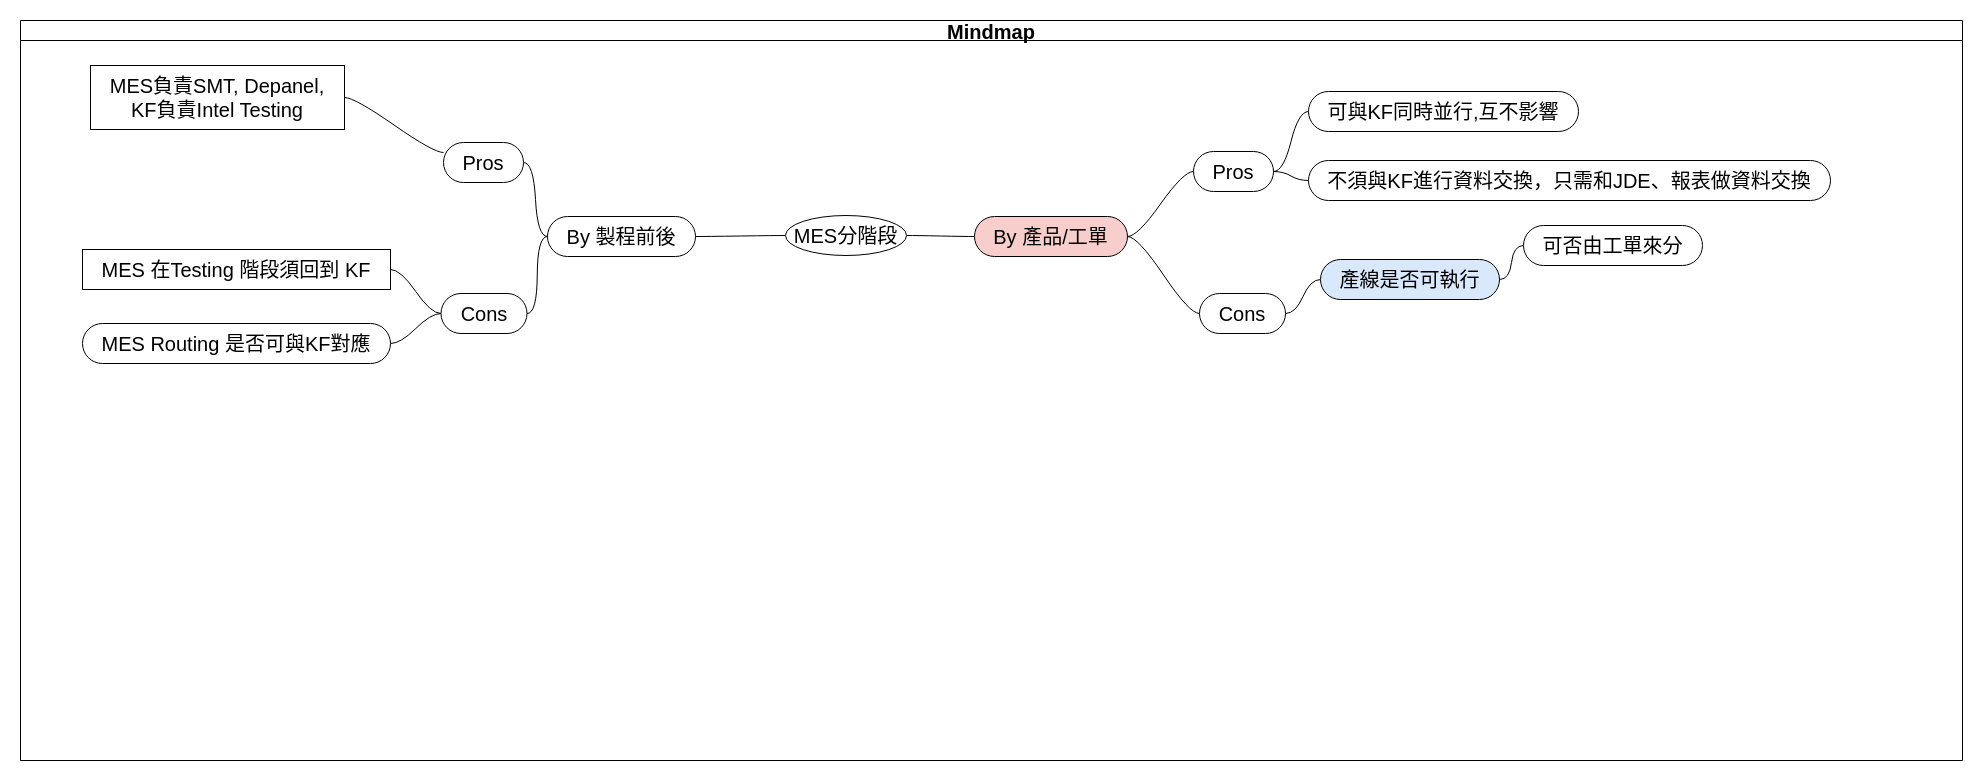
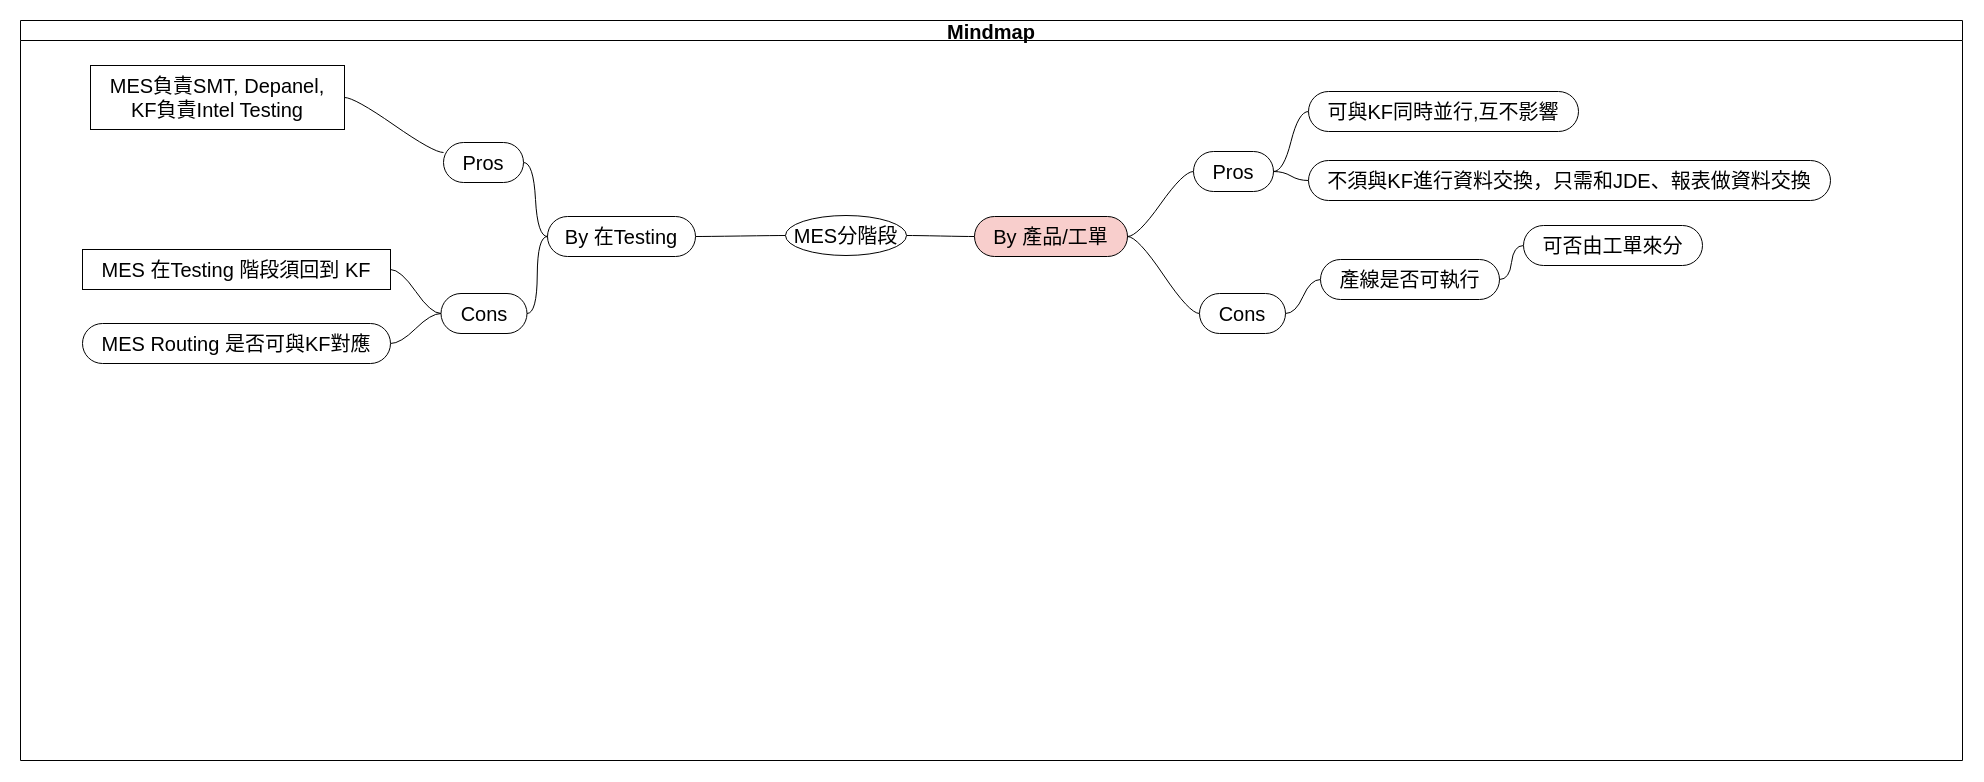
  <mxCell id="0" />
  <mxCell id="1" parent="0" />
  <mxCell id="2" value="Mindmap" style="swimlane;startSize=20;horizontal=1;containerType=tree;fontSize=20;" parent="1" vertex="1"><mxGeometry x="20" y="20" width="1942" height="740" as="geometry"><mxRectangle x="440" y="100" width="90" height="30" as="alternateBounds" /></mxGeometry></mxCell>
  <mxCell id="3" value="" style="edgeStyle=entityRelationEdgeStyle;startArrow=none;endArrow=none;segment=10;curved=1;rounded=0;fontSize=20;" parent="2" source="5" target="6" edge="1"><mxGeometry relative="1" as="geometry" /></mxCell>
  <mxCell id="4" value="" style="edgeStyle=entityRelationEdgeStyle;startArrow=none;endArrow=none;segment=10;curved=1;rounded=0;fontSize=20;" parent="2" source="5" target="7" edge="1"><mxGeometry relative="1" as="geometry" /></mxCell>
  <mxCell id="5" value="MES分階段" style="ellipse;whiteSpace=wrap;html=1;align=center;treeFolding=1;treeMoving=1;newEdgeStyle={&quot;edgeStyle&quot;:&quot;entityRelationEdgeStyle&quot;,&quot;startArrow&quot;:&quot;none&quot;,&quot;endArrow&quot;:&quot;none&quot;,&quot;segment&quot;:10,&quot;curved&quot;:1};fontSize=20;" parent="2" vertex="1"><mxGeometry x="765" y="195" width="121" height="40" as="geometry" /></mxCell>
  <mxCell id="6" value="By 產品/工單" style="whiteSpace=wrap;html=1;rounded=1;arcSize=50;align=center;verticalAlign=middle;strokeWidth=1;autosize=1;spacing=4;treeFolding=1;treeMoving=1;newEdgeStyle={&quot;edgeStyle&quot;:&quot;entityRelationEdgeStyle&quot;,&quot;startArrow&quot;:&quot;none&quot;,&quot;endArrow&quot;:&quot;none&quot;,&quot;segment&quot;:10,&quot;curved&quot;:1};fontSize=20;fillColor=#f8cecc;" parent="2" vertex="1"><mxGeometry x="954" y="196" width="153" height="40" as="geometry" /></mxCell>
- <mxCell id="7" value="By 製程前後" style="whiteSpace=wrap;html=1;rounded=1;arcSize=50;align=center;verticalAlign=middle;strokeWidth=1;autosize=1;spacing=4;treeFolding=1;treeMoving=1;newEdgeStyle={&quot;edgeStyle&quot;:&quot;entityRelationEdgeStyle&quot;,&quot;startArrow&quot;:&quot;none&quot;,&quot;endArrow&quot;:&quot;none&quot;,&quot;segment&quot;:10,&quot;curved&quot;:1};fontSize=20;" parent="2" vertex="1"><mxGeometry x="527" y="196" width="148" height="40" as="geometry" /></mxCell>
+ <mxCell id="7" value="By 在Testing" style="whiteSpace=wrap;html=1;rounded=1;arcSize=50;align=center;verticalAlign=middle;strokeWidth=1;autosize=1;spacing=4;treeFolding=1;treeMoving=1;newEdgeStyle={&quot;edgeStyle&quot;:&quot;entityRelationEdgeStyle&quot;,&quot;startArrow&quot;:&quot;none&quot;,&quot;endArrow&quot;:&quot;none&quot;,&quot;segment&quot;:10,&quot;curved&quot;:1};fontSize=20;" parent="2" vertex="1"><mxGeometry x="527" y="196" width="148" height="40" as="geometry" /></mxCell>
  <mxCell id="8" value="" style="edgeStyle=entityRelationEdgeStyle;startArrow=none;endArrow=none;segment=10;curved=1;rounded=0;fontSize=20;exitX=0;exitY=0.25;exitDx=0;exitDy=0;" parent="2" source="25" target="9" edge="1"><mxGeometry relative="1" as="geometry"><mxPoint x="760" y="205" as="sourcePoint" /></mxGeometry></mxCell>
  <mxCell id="9" value="MES負責SMT, Depanel,&lt;br style=&quot;font-size: 20px;&quot;&gt;KF負責Intel Testing" style="whiteSpace=wrap;html=1;arcSize=50;align=center;verticalAlign=middle;strokeWidth=1;autosize=1;spacing=4;treeFolding=1;treeMoving=1;newEdgeStyle={&quot;edgeStyle&quot;:&quot;entityRelationEdgeStyle&quot;,&quot;startArrow&quot;:&quot;none&quot;,&quot;endArrow&quot;:&quot;none&quot;,&quot;segment&quot;:10,&quot;curved&quot;:1};fontSize=20;rounded=0;" parent="2" vertex="1"><mxGeometry x="70" y="45" width="254" height="64" as="geometry" /></mxCell>
  <mxCell id="10" value="" style="edgeStyle=entityRelationEdgeStyle;startArrow=none;endArrow=none;segment=10;curved=1;rounded=0;fontSize=20;" parent="2" source="27" target="11" edge="1"><mxGeometry relative="1" as="geometry"><mxPoint x="804" y="272" as="sourcePoint" /></mxGeometry></mxCell>
  <mxCell id="11" value="MES 在Testing 階段須回到 KF" style="whiteSpace=wrap;html=1;arcSize=50;align=center;verticalAlign=middle;strokeWidth=1;autosize=1;spacing=4;treeFolding=1;treeMoving=1;newEdgeStyle={&quot;edgeStyle&quot;:&quot;entityRelationEdgeStyle&quot;,&quot;startArrow&quot;:&quot;none&quot;,&quot;endArrow&quot;:&quot;none&quot;,&quot;segment&quot;:10,&quot;curved&quot;:1};fontSize=20;rounded=0;" parent="2" vertex="1"><mxGeometry x="62" y="229" width="308" height="40" as="geometry" /></mxCell>
  <mxCell id="12" value="" style="edgeStyle=entityRelationEdgeStyle;startArrow=none;endArrow=none;segment=10;curved=1;rounded=0;fontSize=20;" parent="2" source="6" target="13" edge="1"><mxGeometry relative="1" as="geometry"><mxPoint x="847" y="285" as="sourcePoint" /></mxGeometry></mxCell>
  <mxCell id="13" value="Pros" style="whiteSpace=wrap;html=1;rounded=1;arcSize=50;align=center;verticalAlign=middle;strokeWidth=1;autosize=1;spacing=4;treeFolding=1;treeMoving=1;newEdgeStyle={&quot;edgeStyle&quot;:&quot;entityRelationEdgeStyle&quot;,&quot;startArrow&quot;:&quot;none&quot;,&quot;endArrow&quot;:&quot;none&quot;,&quot;segment&quot;:10,&quot;curved&quot;:1};fontSize=20;" parent="2" vertex="1"><mxGeometry x="1173" y="131" width="80" height="40" as="geometry" /></mxCell>
  <mxCell id="14" value="" style="edgeStyle=entityRelationEdgeStyle;startArrow=none;endArrow=none;segment=10;curved=1;rounded=0;fontSize=20;" parent="2" source="13" target="15" edge="1"><mxGeometry relative="1" as="geometry"><mxPoint x="1082" y="285" as="sourcePoint" /></mxGeometry></mxCell>
  <mxCell id="15" value="可與KF同時並行,互不影響" style="whiteSpace=wrap;html=1;rounded=1;arcSize=50;align=center;verticalAlign=middle;strokeWidth=1;autosize=1;spacing=4;treeFolding=1;treeMoving=1;newEdgeStyle={&quot;edgeStyle&quot;:&quot;entityRelationEdgeStyle&quot;,&quot;startArrow&quot;:&quot;none&quot;,&quot;endArrow&quot;:&quot;none&quot;,&quot;segment&quot;:10,&quot;curved&quot;:1};fontSize=20;" parent="2" vertex="1"><mxGeometry x="1288" y="71" width="270" height="40" as="geometry" /></mxCell>
  <mxCell id="16" value="" style="edgeStyle=entityRelationEdgeStyle;startArrow=none;endArrow=none;segment=10;curved=1;rounded=0;fontSize=20;" parent="2" source="13" target="17" edge="1"><mxGeometry relative="1" as="geometry"><mxPoint x="1082" y="285" as="sourcePoint" /></mxGeometry></mxCell>
  <mxCell id="17" value="不須與KF進行資料交換，只需和JDE、報表做資料交換" style="whiteSpace=wrap;html=1;rounded=1;arcSize=50;align=center;verticalAlign=middle;strokeWidth=1;autosize=1;spacing=4;treeFolding=1;treeMoving=1;newEdgeStyle={&quot;edgeStyle&quot;:&quot;entityRelationEdgeStyle&quot;,&quot;startArrow&quot;:&quot;none&quot;,&quot;endArrow&quot;:&quot;none&quot;,&quot;segment&quot;:10,&quot;curved&quot;:1};fontSize=20;" parent="2" vertex="1"><mxGeometry x="1288" y="140" width="522" height="40" as="geometry" /></mxCell>
  <mxCell id="18" value="" style="edgeStyle=entityRelationEdgeStyle;startArrow=none;endArrow=none;segment=10;curved=1;rounded=0;fontSize=20;" parent="2" source="6" target="19" edge="1"><mxGeometry relative="1" as="geometry"><mxPoint x="847" y="285" as="sourcePoint" /></mxGeometry></mxCell>
  <mxCell id="19" value="Cons" style="whiteSpace=wrap;html=1;rounded=1;arcSize=50;align=center;verticalAlign=middle;strokeWidth=1;autosize=1;spacing=4;treeFolding=1;treeMoving=1;newEdgeStyle={&quot;edgeStyle&quot;:&quot;entityRelationEdgeStyle&quot;,&quot;startArrow&quot;:&quot;none&quot;,&quot;endArrow&quot;:&quot;none&quot;,&quot;segment&quot;:10,&quot;curved&quot;:1};fontSize=20;" parent="2" vertex="1"><mxGeometry x="1179" y="273" width="86" height="40" as="geometry" /></mxCell>
  <mxCell id="20" value="" style="edgeStyle=entityRelationEdgeStyle;startArrow=none;endArrow=none;segment=10;curved=1;rounded=0;fontSize=20;" parent="2" source="19" target="21" edge="1"><mxGeometry relative="1" as="geometry"><mxPoint x="1082" y="285" as="sourcePoint" /></mxGeometry></mxCell>
- <mxCell id="21" value="產線是否可執行" style="whiteSpace=wrap;html=1;rounded=1;arcSize=50;align=center;verticalAlign=middle;strokeWidth=1;autosize=1;spacing=4;treeFolding=1;treeMoving=1;newEdgeStyle={&quot;edgeStyle&quot;:&quot;entityRelationEdgeStyle&quot;,&quot;startArrow&quot;:&quot;none&quot;,&quot;endArrow&quot;:&quot;none&quot;,&quot;segment&quot;:10,&quot;curved&quot;:1};fontSize=20;fillColor=#dae8fc;" parent="2" vertex="1"><mxGeometry x="1300" y="239" width="179" height="40" as="geometry" /></mxCell>
+ <mxCell id="21" value="產線是否可執行" style="whiteSpace=wrap;html=1;rounded=1;arcSize=50;align=center;verticalAlign=middle;strokeWidth=1;autosize=1;spacing=4;treeFolding=1;treeMoving=1;newEdgeStyle={&quot;edgeStyle&quot;:&quot;entityRelationEdgeStyle&quot;,&quot;startArrow&quot;:&quot;none&quot;,&quot;endArrow&quot;:&quot;none&quot;,&quot;segment&quot;:10,&quot;curved&quot;:1};fontSize=20;" parent="2" vertex="1"><mxGeometry x="1300" y="239" width="179" height="40" as="geometry" /></mxCell>
  <mxCell id="22" value="" style="edgeStyle=entityRelationEdgeStyle;startArrow=none;endArrow=none;segment=10;curved=1;rounded=0;fontSize=20;" parent="2" source="21" target="23" edge="1"><mxGeometry relative="1" as="geometry"><mxPoint x="1240" y="334" as="sourcePoint" /></mxGeometry></mxCell>
  <mxCell id="23" value="可否由工單來分" style="whiteSpace=wrap;html=1;rounded=1;arcSize=50;align=center;verticalAlign=middle;strokeWidth=1;autosize=1;spacing=4;treeFolding=1;treeMoving=1;newEdgeStyle={&quot;edgeStyle&quot;:&quot;entityRelationEdgeStyle&quot;,&quot;startArrow&quot;:&quot;none&quot;,&quot;endArrow&quot;:&quot;none&quot;,&quot;segment&quot;:10,&quot;curved&quot;:1};fontSize=20;" parent="2" vertex="1"><mxGeometry x="1503" y="205" width="179" height="40" as="geometry" /></mxCell>
  <mxCell id="24" value="" style="edgeStyle=entityRelationEdgeStyle;startArrow=none;endArrow=none;segment=10;curved=1;rounded=0;fontSize=20;" parent="2" source="7" target="25" edge="1"><mxGeometry relative="1" as="geometry"><mxPoint x="747" y="285.0" as="sourcePoint" /></mxGeometry></mxCell>
  <mxCell id="25" value="Pros" style="whiteSpace=wrap;html=1;rounded=1;arcSize=50;align=center;verticalAlign=middle;strokeWidth=1;autosize=1;spacing=4;treeFolding=1;treeMoving=1;newEdgeStyle={&quot;edgeStyle&quot;:&quot;entityRelationEdgeStyle&quot;,&quot;startArrow&quot;:&quot;none&quot;,&quot;endArrow&quot;:&quot;none&quot;,&quot;segment&quot;:10,&quot;curved&quot;:1};fontSize=20;" parent="2" vertex="1"><mxGeometry x="423" y="122.0" width="80" height="40" as="geometry" /></mxCell>
  <mxCell id="26" value="" style="edgeStyle=entityRelationEdgeStyle;startArrow=none;endArrow=none;segment=10;curved=1;rounded=0;fontSize=20;" parent="2" source="7" target="27" edge="1"><mxGeometry relative="1" as="geometry"><mxPoint x="747" y="285.0" as="sourcePoint" /></mxGeometry></mxCell>
  <mxCell id="27" value="Cons" style="whiteSpace=wrap;html=1;rounded=1;arcSize=50;align=center;verticalAlign=middle;strokeWidth=1;autosize=1;spacing=4;treeFolding=1;treeMoving=1;newEdgeStyle={&quot;edgeStyle&quot;:&quot;entityRelationEdgeStyle&quot;,&quot;startArrow&quot;:&quot;none&quot;,&quot;endArrow&quot;:&quot;none&quot;,&quot;segment&quot;:10,&quot;curved&quot;:1};fontSize=20;" parent="2" vertex="1"><mxGeometry x="420.5" y="273.0" width="86" height="40" as="geometry" /></mxCell>
  <mxCell id="28" value="" style="edgeStyle=entityRelationEdgeStyle;startArrow=none;endArrow=none;segment=10;curved=1;rounded=0;fontSize=20;" parent="2" source="27" target="29" edge="1"><mxGeometry relative="1" as="geometry"><mxPoint x="497" y="291" as="sourcePoint" /></mxGeometry></mxCell>
  <mxCell id="29" value="MES Routing 是否可與KF對應" style="whiteSpace=wrap;html=1;rounded=1;arcSize=50;align=center;verticalAlign=middle;strokeWidth=1;autosize=1;spacing=4;treeFolding=1;treeMoving=1;newEdgeStyle={&quot;edgeStyle&quot;:&quot;entityRelationEdgeStyle&quot;,&quot;startArrow&quot;:&quot;none&quot;,&quot;endArrow&quot;:&quot;none&quot;,&quot;segment&quot;:10,&quot;curved&quot;:1};fontSize=20;" parent="2" vertex="1"><mxGeometry x="62" y="303" width="308" height="40" as="geometry" /></mxCell>
